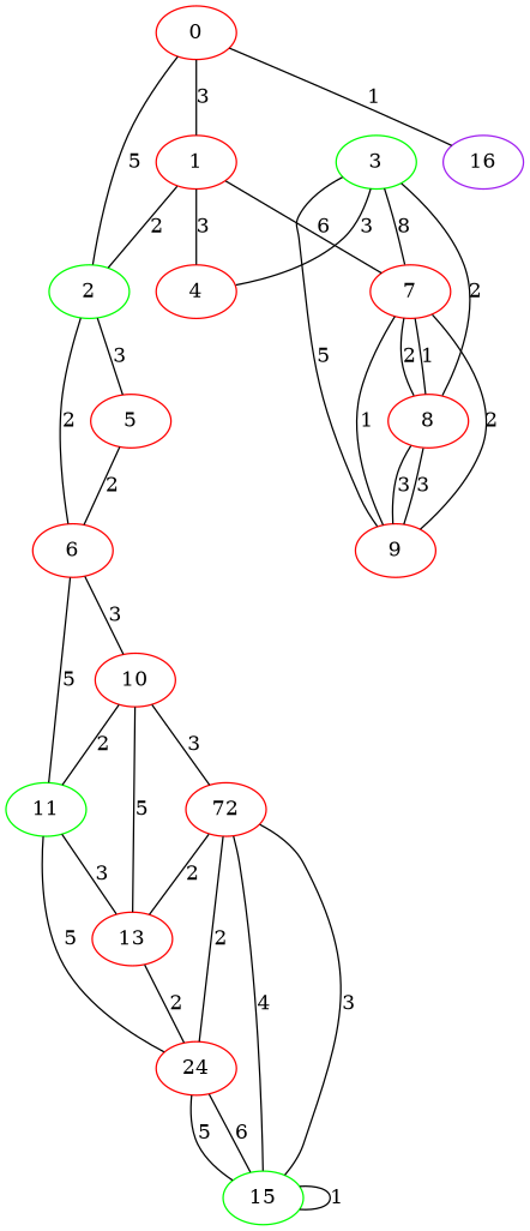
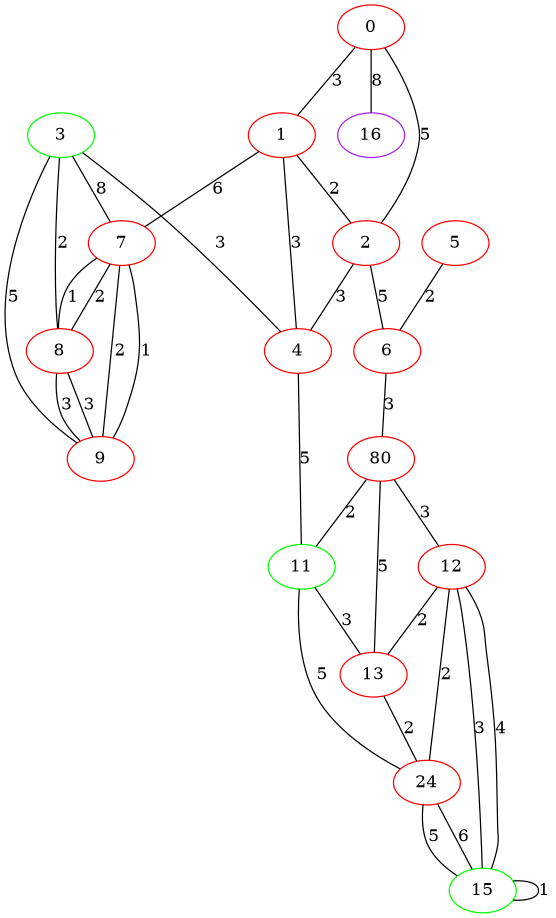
  graph {
    node [color=red weight=1]
    0
    1
-   2 [color=green]
+   2
    16 [color=purple weight=4]
    4
    7
    5
    6
    3 [color=green]
    8
    9
-   10
+   10 [label=80]
    11 [color=green weight=2]
-   12 [label=72]
+   12
    13
    n16 [label=24]
    15 [color=green weight=2]
    0 -- 1 [label=3]
    0 -- 2 [label=5]
-   0 -- 16 [label=1]
+   0 -- 16 [label=8]
    1 -- 2 [label=2]
    1 -- 4 [label=3]
    1 -- 7 [label=6]
-   2 -- 5 [label=3]
-   2 -- 6 [label=2]
+   2 -- 4 [label=3]
+   2 -- 6 [label=5]
    7 -- 8 [label=1]
    7 -- 8 [label=2]
    7 -- 9 [label=2]
    7 -- 9 [label=1]
    5 -- 6 [label=2]
    6 -- 10 [label=3]
-   6 -- 11 [label=5]
+   4 -- 11 [label=5]
    3 -- 4 [label=3]
    3 -- 7 [label=8]
    3 -- 8 [label=2]
    3 -- 9 [label=5]
    8 -- 9 [label=3]
    8 -- 9 [label=3]
    10 -- 11 [label=2]
    10 -- 12 [label=3]
    10 -- 13 [label=5]
    11 -- 13 [label=3]
    11 -- n16 [label=5]
    12 -- 13 [label=2]
    12 -- n16 [label=2]
    12 -- 15 [label=3]
    12 -- 15 [label=4]
    13 -- n16 [label=2]
    n16 -- 15 [label=5]
    n16 -- 15 [label=6]
    15 -- 15 [label=1]
  }
